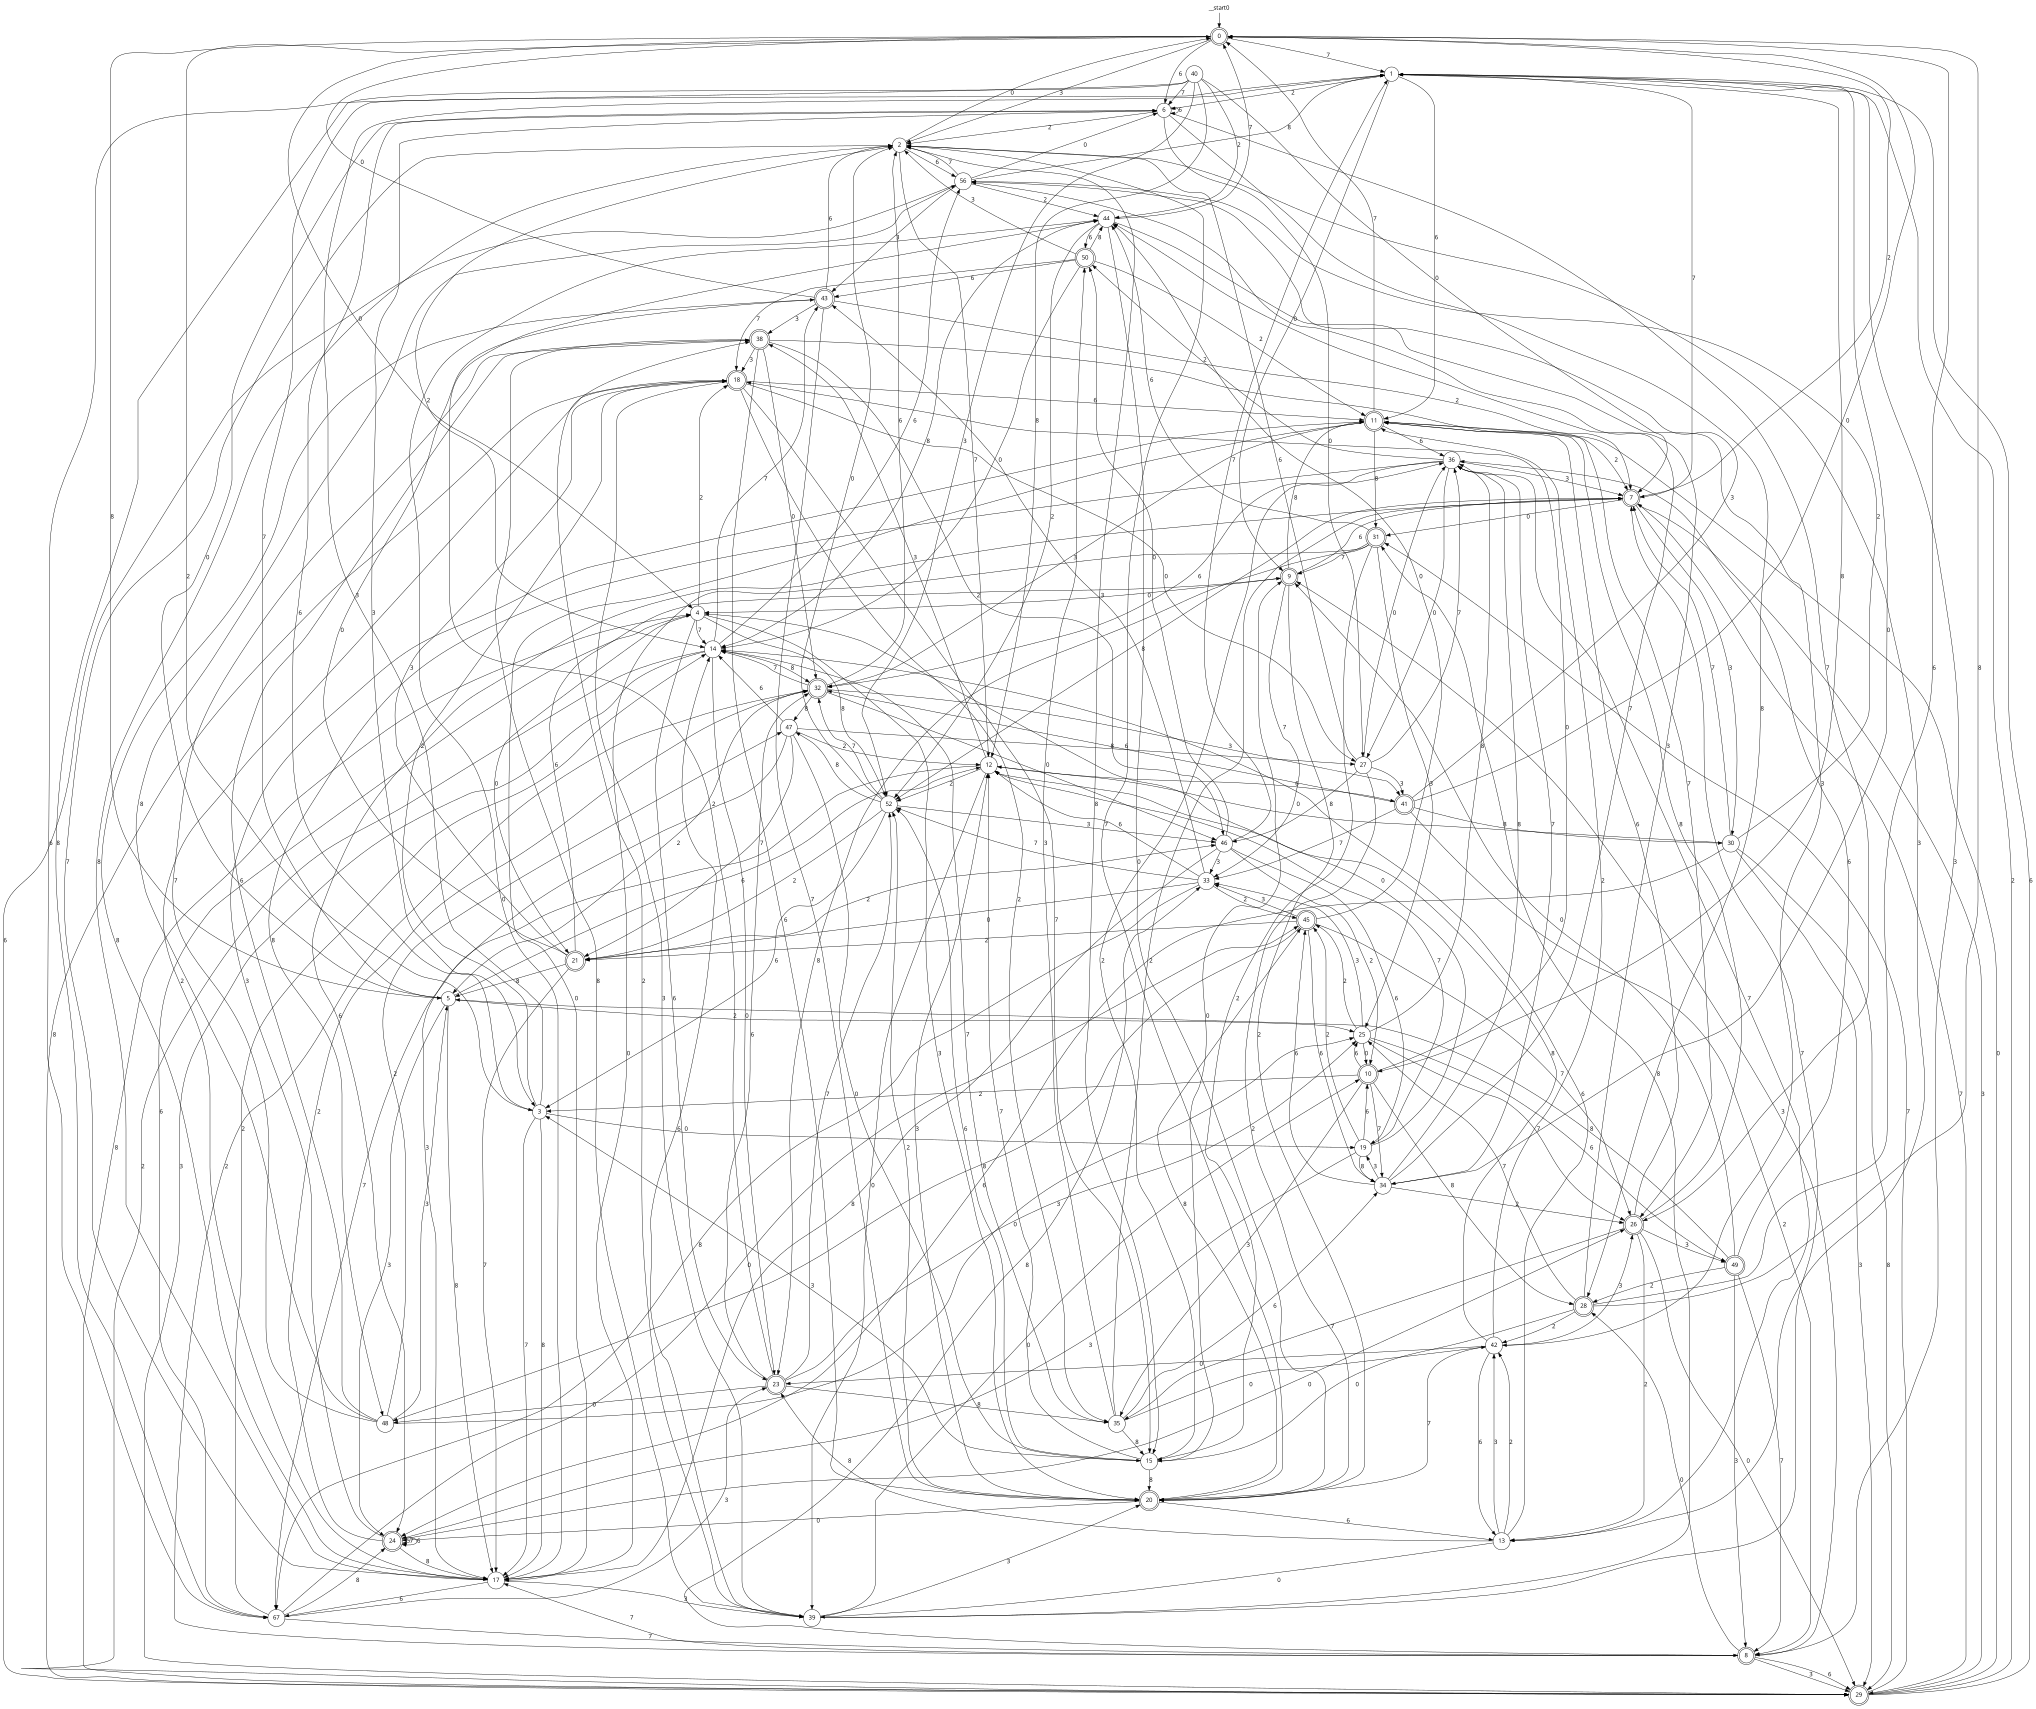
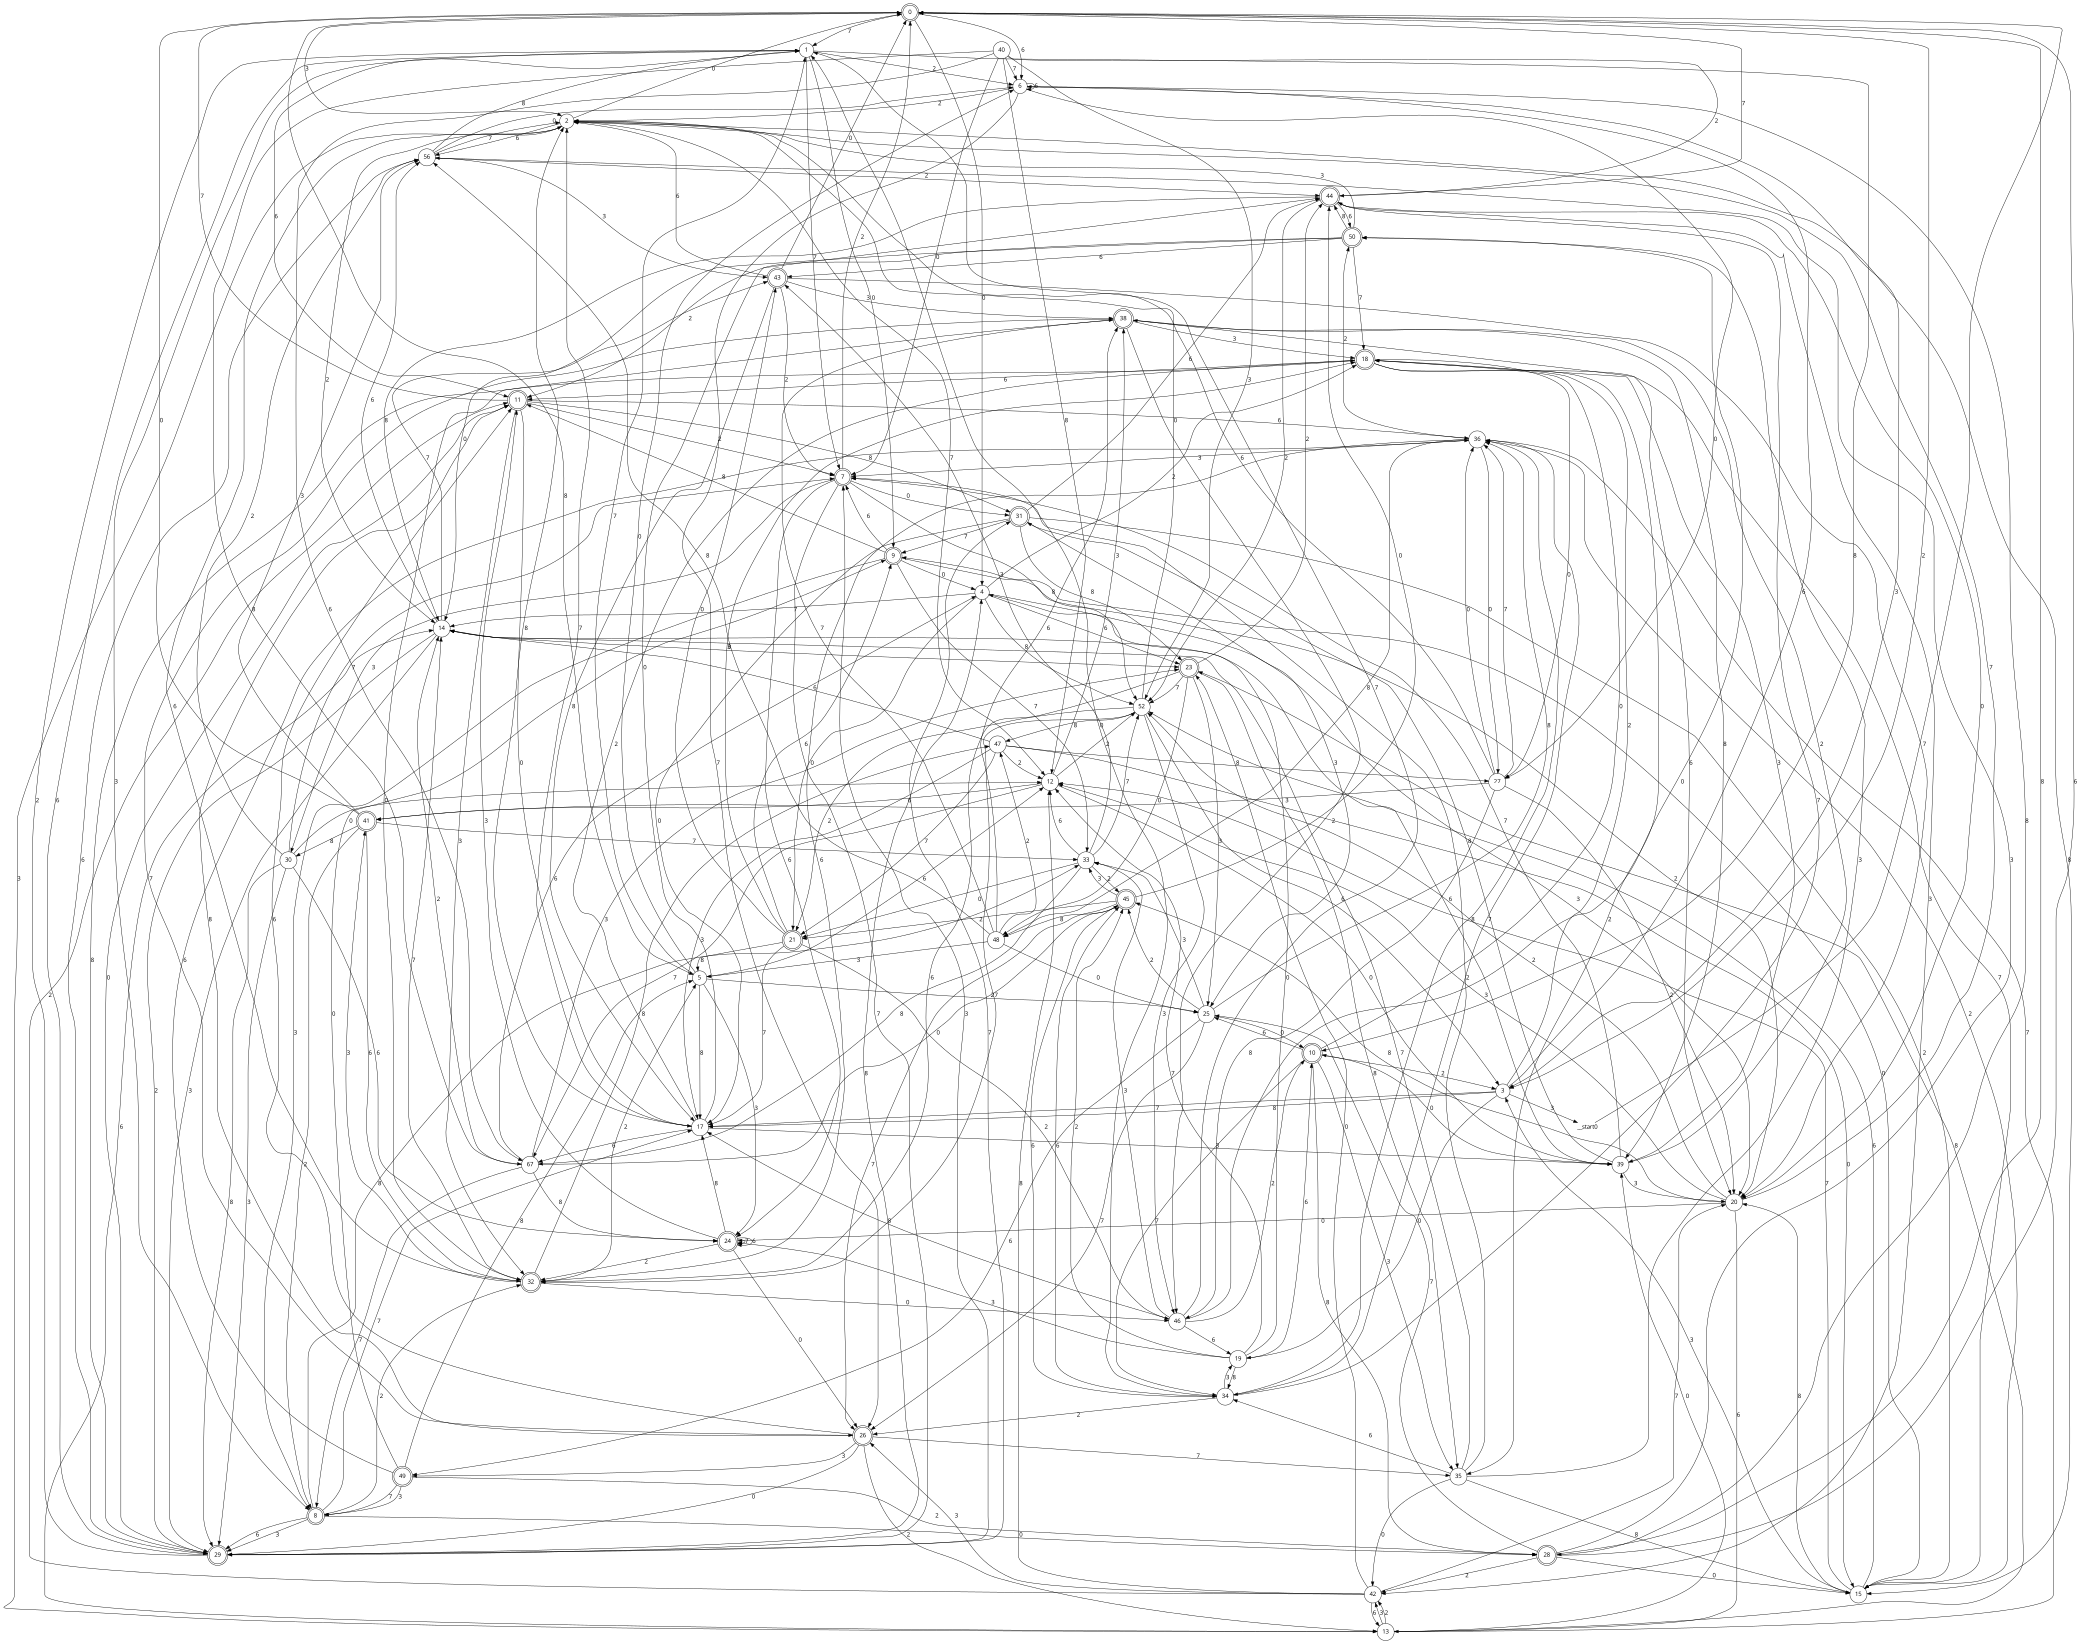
  digraph {
    fontname="Open Sans"
    node [fontname="Open Sans" shape=circle]
    edge [fontname="Open Sans"]
    n1 [label=0 shape=doublecircle]
    n2 [label=1]
    n3 [label=2]
    n4 [label=3]
    n5 [label=4]
    n6 [label=5]
    n7 [label=6]
    n8 [label=7 shape=doublecircle]
    n9 [label=8 shape=doublecircle]
    n10 [label=9 shape=doublecircle]
    n11 [label=10 shape=doublecircle]
    n12 [label=11 shape=doublecircle]
    n13 [label=12]
    n14 [label=13]
    n15 [label=14]
    n16 [label=15]
    n17 [label=56]
    n18 [label=17]
    n19 [label=18 shape=doublecircle]
    n20 [label=19]
-   n21 [label=20 shape=doublecircle]
+   n21 [label=20]
    n22 [label=21 shape=doublecircle]
    n23 [label=52]
    n24 [label=23 shape=doublecircle]
    n25 [label=24 shape=doublecircle]
    n26 [label=25]
    n27 [label=26 shape=doublecircle]
    n28 [label=27]
    n29 [label=28 shape=doublecircle]
    n30 [label=29 shape=doublecircle]
    n31 [label=30]
    n32 [label=31 shape=doublecircle]
    n33 [label=32 shape=doublecircle]
    n34 [label=33]
    n35 [label=34]
    n36 [label=35]
    n37 [label=36]
    n38 [label=67]
    n39 [label=38 shape=doublecircle]
    n40 [label=39]
    n41 [label=41 shape=doublecircle]
    n42 [label=42]
    n43 [label=43 shape=doublecircle]
-   n44 [label=44]
+   n44 [label=44 shape=doublecircle]
    n45 [label=45 shape=doublecircle]
    n46 [label=46]
    n47 [label=47]
    n48 [label=48]
    n49 [label=49 shape=doublecircle]
    n50 [label=50 shape=doublecircle]
    n51 [label=40]
    __start0 [height=0 shape=none width=0]
    n1 -> n2 [label=7]
    n1 -> n3 [label=3]
    n1 -> n4 [label=2]
    n1 -> n5 [label=0]
    n1 -> n6 [label=8]
    n1 -> n7 [label=6]
    n2 -> n7 [label=2]
    n2 -> n8 [label=7]
    n2 -> n9 [label=3]
    n2 -> n10 [label=0]
    n2 -> n11 [label=8]
    n2 -> n12 [label=6]
    n3 -> n1 [label=0]
    n3 -> n13 [label=7]
    n3 -> n14 [label=3]
    n3 -> n15 [label=2]
    n3 -> n16 [label=8]
    n3 -> n17 [label=6]
-   n4 -> n2 [label=3]
+   n4 -> __start0 [label=3]
    n4 -> n7 [label=6]
    n4 -> n18 [label=7]
    n4 -> n18 [label=8]
    n4 -> n19 [label=2]
    n4 -> n20 [label=0]
    n5 -> n15 [label=7]
    n5 -> n19 [label=2]
    n5 -> n21 [label=3]
    n5 -> n22 [label=0]
    n5 -> n23 [label=8]
    n5 -> n24 [label=6]
    n6 -> n2 [label=7]
    n6 -> n7 [label=0]
    n6 -> n13 [label=6]
    n6 -> n18 [label=8]
    n6 -> n25 [label=3]
    n6 -> n26 [label=2]
    n7 -> n3 [label=2]
    n7 -> n4 [label=3]
    n7 -> n7 [label=6]
    n7 -> n27 [label=7]
    n7 -> n28 [label=0]
    n7 -> n29 [label=8]
    n8 -> n1 [label=2]
    n8 -> n23 [label=8]
    n8 -> n25 [label=6]
    n8 -> n30 [label=7]
    n8 -> n31 [label=3]
    n8 -> n32 [label=0]
    n9 -> n18 [label=7]
    n9 -> n29 [label=0]
    n9 -> n30 [label=3]
    n9 -> n30 [label=6]
    n9 -> n33 [label=2]
    n9 -> n34 [label=8]
    n10 -> n5 [label=0]
    n10 -> n8 [label=6]
-   n9 -> n10 [label=3]
+   n10 -> n9 [label=3]
    n10 -> n12 [label=8]
    n10 -> n21 [label=2]
    n10 -> n34 [label=7]
    n11 -> n4 [label=2]
    n11 -> n19 [label=0]
    n11 -> n26 [label=6]
    n11 -> n29 [label=8]
    n11 -> n35 [label=7]
    n11 -> n36 [label=3]
    n12 -> n1 [label=7]
    n12 -> n8 [label=2]
    n12 -> n18 [label=0]
    n12 -> n32 [label=8]
    n12 -> n33 [label=3]
    n12 -> n37 [label=6]
    n13 -> n23 [label=2]
    n13 -> n38 [label=7]
    n13 -> n39 [label=3]
    n13 -> n40 [label=0]
    n13 -> n41 [label=6]
    n14 -> n15 [label=6]
    n14 -> n24 [label=8]
    n14 -> n37 [label=7]
    n14 -> n40 [label=0]
    n14 -> n42 [label=3]
    n14 -> n42 [label=2]
    n15 -> n17 [label=6]
    n15 -> n24 [label=0]
    n15 -> n30 [label=3]
    n15 -> n30 [label=2]
-   n15 -> n33 [label=8]
    n15 -> n43 [label=7]
    n16 -> n4 [label=3]
    n16 -> n10 [label=0]
    n16 -> n13 [label=7]
    n16 -> n21 [label=8]
    n16 -> n23 [label=6]
    n16 -> n37 [label=2]
    n17 -> n2 [label=8]
    n17 -> n3 [label=7]
    n17 -> n7 [label=0]
    n17 -> n30 [label=6]
    n17 -> n43 [label=3]
    n17 -> n44 [label=2]
    n18 -> n3 [label=7]
    n18 -> n3 [label=8]
    n18 -> n19 [label=2]
    n18 -> n38 [label=6]
    n18 -> n40 [label=3]
    n18 -> n44 [label=0]
    n19 -> n12 [label=6]
    n19 -> n16 [label=7]
    n19 -> n28 [label=0]
    n19 -> n30 [label=8]
    n19 -> n36 [label=2]
    n19 -> n40 [label=3]
    n20 -> n5 [label=0]
    n20 -> n11 [label=6]
    n20 -> n13 [label=7]
    n20 -> n25 [label=3]
    n20 -> n35 [label=8]
    n20 -> n45 [label=2]
    n21 -> n3 [label=7]
    n21 -> n13 [label=3]
    n21 -> n14 [label=6]
    n21 -> n23 [label=2]
    n21 -> n25 [label=0]
    n21 -> n45 [label=8]
    n22 -> n6 [label=8]
    n22 -> n10 [label=6]
    n22 -> n18 [label=7]
    n22 -> n19 [label=3]
    n22 -> n43 [label=0]
    n22 -> n46 [label=2]
    n23 -> n3 [label=0]
    n23 -> n4 [label=6]
    n23 -> n22 [label=2]
    n23 -> n33 [label=7]
    n23 -> n46 [label=3]
    n23 -> n47 [label=8]
    n24 -> n23 [label=7]
    n24 -> n26 [label=3]
    n24 -> n33 [label=6]
    n24 -> n36 [label=8]
    n24 -> n44 [label=2]
    n24 -> n48 [label=0]
    n25 -> n12 [label=3]
    n25 -> n18 [label=8]
    n25 -> n25 [label=7]
    n25 -> n25 [label=6]
    n25 -> n27 [label=0]
    n25 -> n33 [label=2]
    n26 -> n11 [label=0]
    n26 -> n27 [label=7]
    n26 -> n34 [label=3]
    n26 -> n37 [label=8]
    n26 -> n45 [label=2]
    n26 -> n49 [label=6]
    n27 -> n12 [label=8]
    n27 -> n12 [label=6]
    n27 -> n14 [label=2]
    n27 -> n30 [label=0]
    n27 -> n36 [label=7]
    n27 -> n49 [label=3]
    n28 -> n3 [label=6]
    n28 -> n21 [label=2]
    n28 -> n37 [label=7]
    n28 -> n37 [label=0]
    n28 -> n41 [label=3]
    n28 -> n46 [label=8]
    n29 -> n1 [label=8]
    n29 -> n1 [label=6]
    n29 -> n16 [label=0]
    n29 -> n17 [label=3]
    n29 -> n26 [label=7]
    n29 -> n42 [label=2]
    n30 -> n2 [label=2]
    n30 -> n2 [label=6]
    n30 -> n5 [label=8]
    n30 -> n8 [label=3]
    n30 -> n12 [label=0]
    n30 -> n32 [label=7]
    n31 -> n8 [label=7]
    n31 -> n13 [label=0]
    n31 -> n17 [label=2]
    n31 -> n25 [label=6]
    n31 -> n30 [label=3]
    n31 -> n30 [label=8]
    n32 -> n10 [label=7]
    n32 -> n16 [label=2]
    n32 -> n18 [label=0]
    n32 -> n24 [label=8]
    n32 -> n26 [label=3]
    n32 -> n44 [label=6]
    n33 -> n3 [label=6]
    n33 -> n6 [label=2]
    n33 -> n15 [label=7]
    n33 -> n41 [label=3]
    n33 -> n46 [label=0]
    n33 -> n47 [label=8]
    n34 -> n13 [label=6]
    n34 -> n22 [label=0]
    n34 -> n23 [label=7]
    n34 -> n38 [label=8]
    n34 -> n43 [label=3]
    n34 -> n45 [label=2]
    n35 -> n2 [label=0]
    n35 -> n20 [label=3]
    n35 -> n27 [label=2]
    n35 -> n37 [label=8]
    n35 -> n44 [label=7]
    n35 -> n45 [label=6]
    n36 -> n8 [label=2]
    n36 -> n15 [label=7]
    n36 -> n16 [label=8]
    n36 -> n35 [label=6]
    n36 -> n42 [label=0]
    n36 -> n50 [label=3]
    n37 -> n8 [label=3]
    n37 -> n28 [label=0]
    n37 -> n33 [label=6]
    n37 -> n35 [label=7]
    n37 -> n48 [label=8]
    n37 -> n50 [label=2]
    n38 -> n5 [label=6]
    n38 -> n9 [label=7]
    n38 -> n15 [label=2]
    n38 -> n24 [label=3]
    n38 -> n25 [label=8]
    n38 -> n45 [label=0]
    n39 -> n19 [label=3]
    n39 -> n21 [label=6]
    n39 -> n27 [label=7]
    n39 -> n33 [label=0]
    n39 -> n40 [label=8]
    n39 -> n46 [label=2]
    n40 -> n8 [label=7]
    n40 -> n11 [label=0]
    n40 -> n15 [label=6]
    n40 -> n21 [label=3]
    n40 -> n32 [label=8]
    n40 -> n39 [label=2]
    n41 -> n1 [label=0]
    n41 -> n9 [label=2]
    n41 -> n17 [label=3]
    n41 -> n31 [label=8]
    n41 -> n33 [label=6]
    n41 -> n34 [label=7]
    n42 -> n12 [label=2]
    n42 -> n13 [label=8]
    n42 -> n14 [label=6]
    n42 -> n21 [label=7]
    n42 -> n24 [label=0]
    n42 -> n27 [label=3]
    n43 -> n1 [label=0]
    n43 -> n3 [label=6]
    n43 -> n8 [label=2]
    n43 -> n18 [label=8]
    n43 -> n21 [label=7]
    n43 -> n39 [label=3]
    n44 -> n1 [label=7]
    n44 -> n15 [label=8]
    n44 -> n21 [label=0]
    n44 -> n23 [label=2]
    n44 -> n42 [label=3]
    n44 -> n50 [label=6]
    n45 -> n22 [label=2]
    n45 -> n27 [label=7]
    n45 -> n34 [label=3]
    n45 -> n35 [label=6]
    n45 -> n44 [label=0]
    n45 -> n48 [label=8]
    n46 -> n2 [label=7]
    n46 -> n11 [label=2]
    n46 -> n18 [label=8]
    n46 -> n20 [label=6]
    n46 -> n34 [label=3]
    n46 -> n50 [label=0]
    n47 -> n13 [label=2]
    n47 -> n15 [label=6]
    n47 -> n16 [label=0]
    n47 -> n18 [label=3]
    n47 -> n22 [label=7]
    n47 -> n28 [label=8]
    n48 -> n6 [label=3]
    n48 -> n17 [label=8]
    n48 -> n26 [label=0]
    n48 -> n39 [label=7]
    n48 -> n39 [label=6]
    n48 -> n47 [label=2]
    n49 -> n6 [label=8]
    n49 -> n9 [label=7]
    n49 -> n9 [label=3]
    n49 -> n10 [label=0]
    n49 -> n29 [label=2]
    n49 -> n37 [label=6]
    n50 -> n3 [label=3]
    n50 -> n12 [label=2]
    n50 -> n15 [label=0]
    n50 -> n19 [label=7]
    n50 -> n43 [label=6]
    n50 -> n44 [label=8]
    n51 -> n7 [label=7]
    n51 -> n8 [label=0]
    n51 -> n13 [label=8]
    n51 -> n23 [label=3]
    n51 -> n38 [label=8]
    n51 -> n38 [label=6]
    n51 -> n44 [label=2]
    __start0 -> n1
  }
